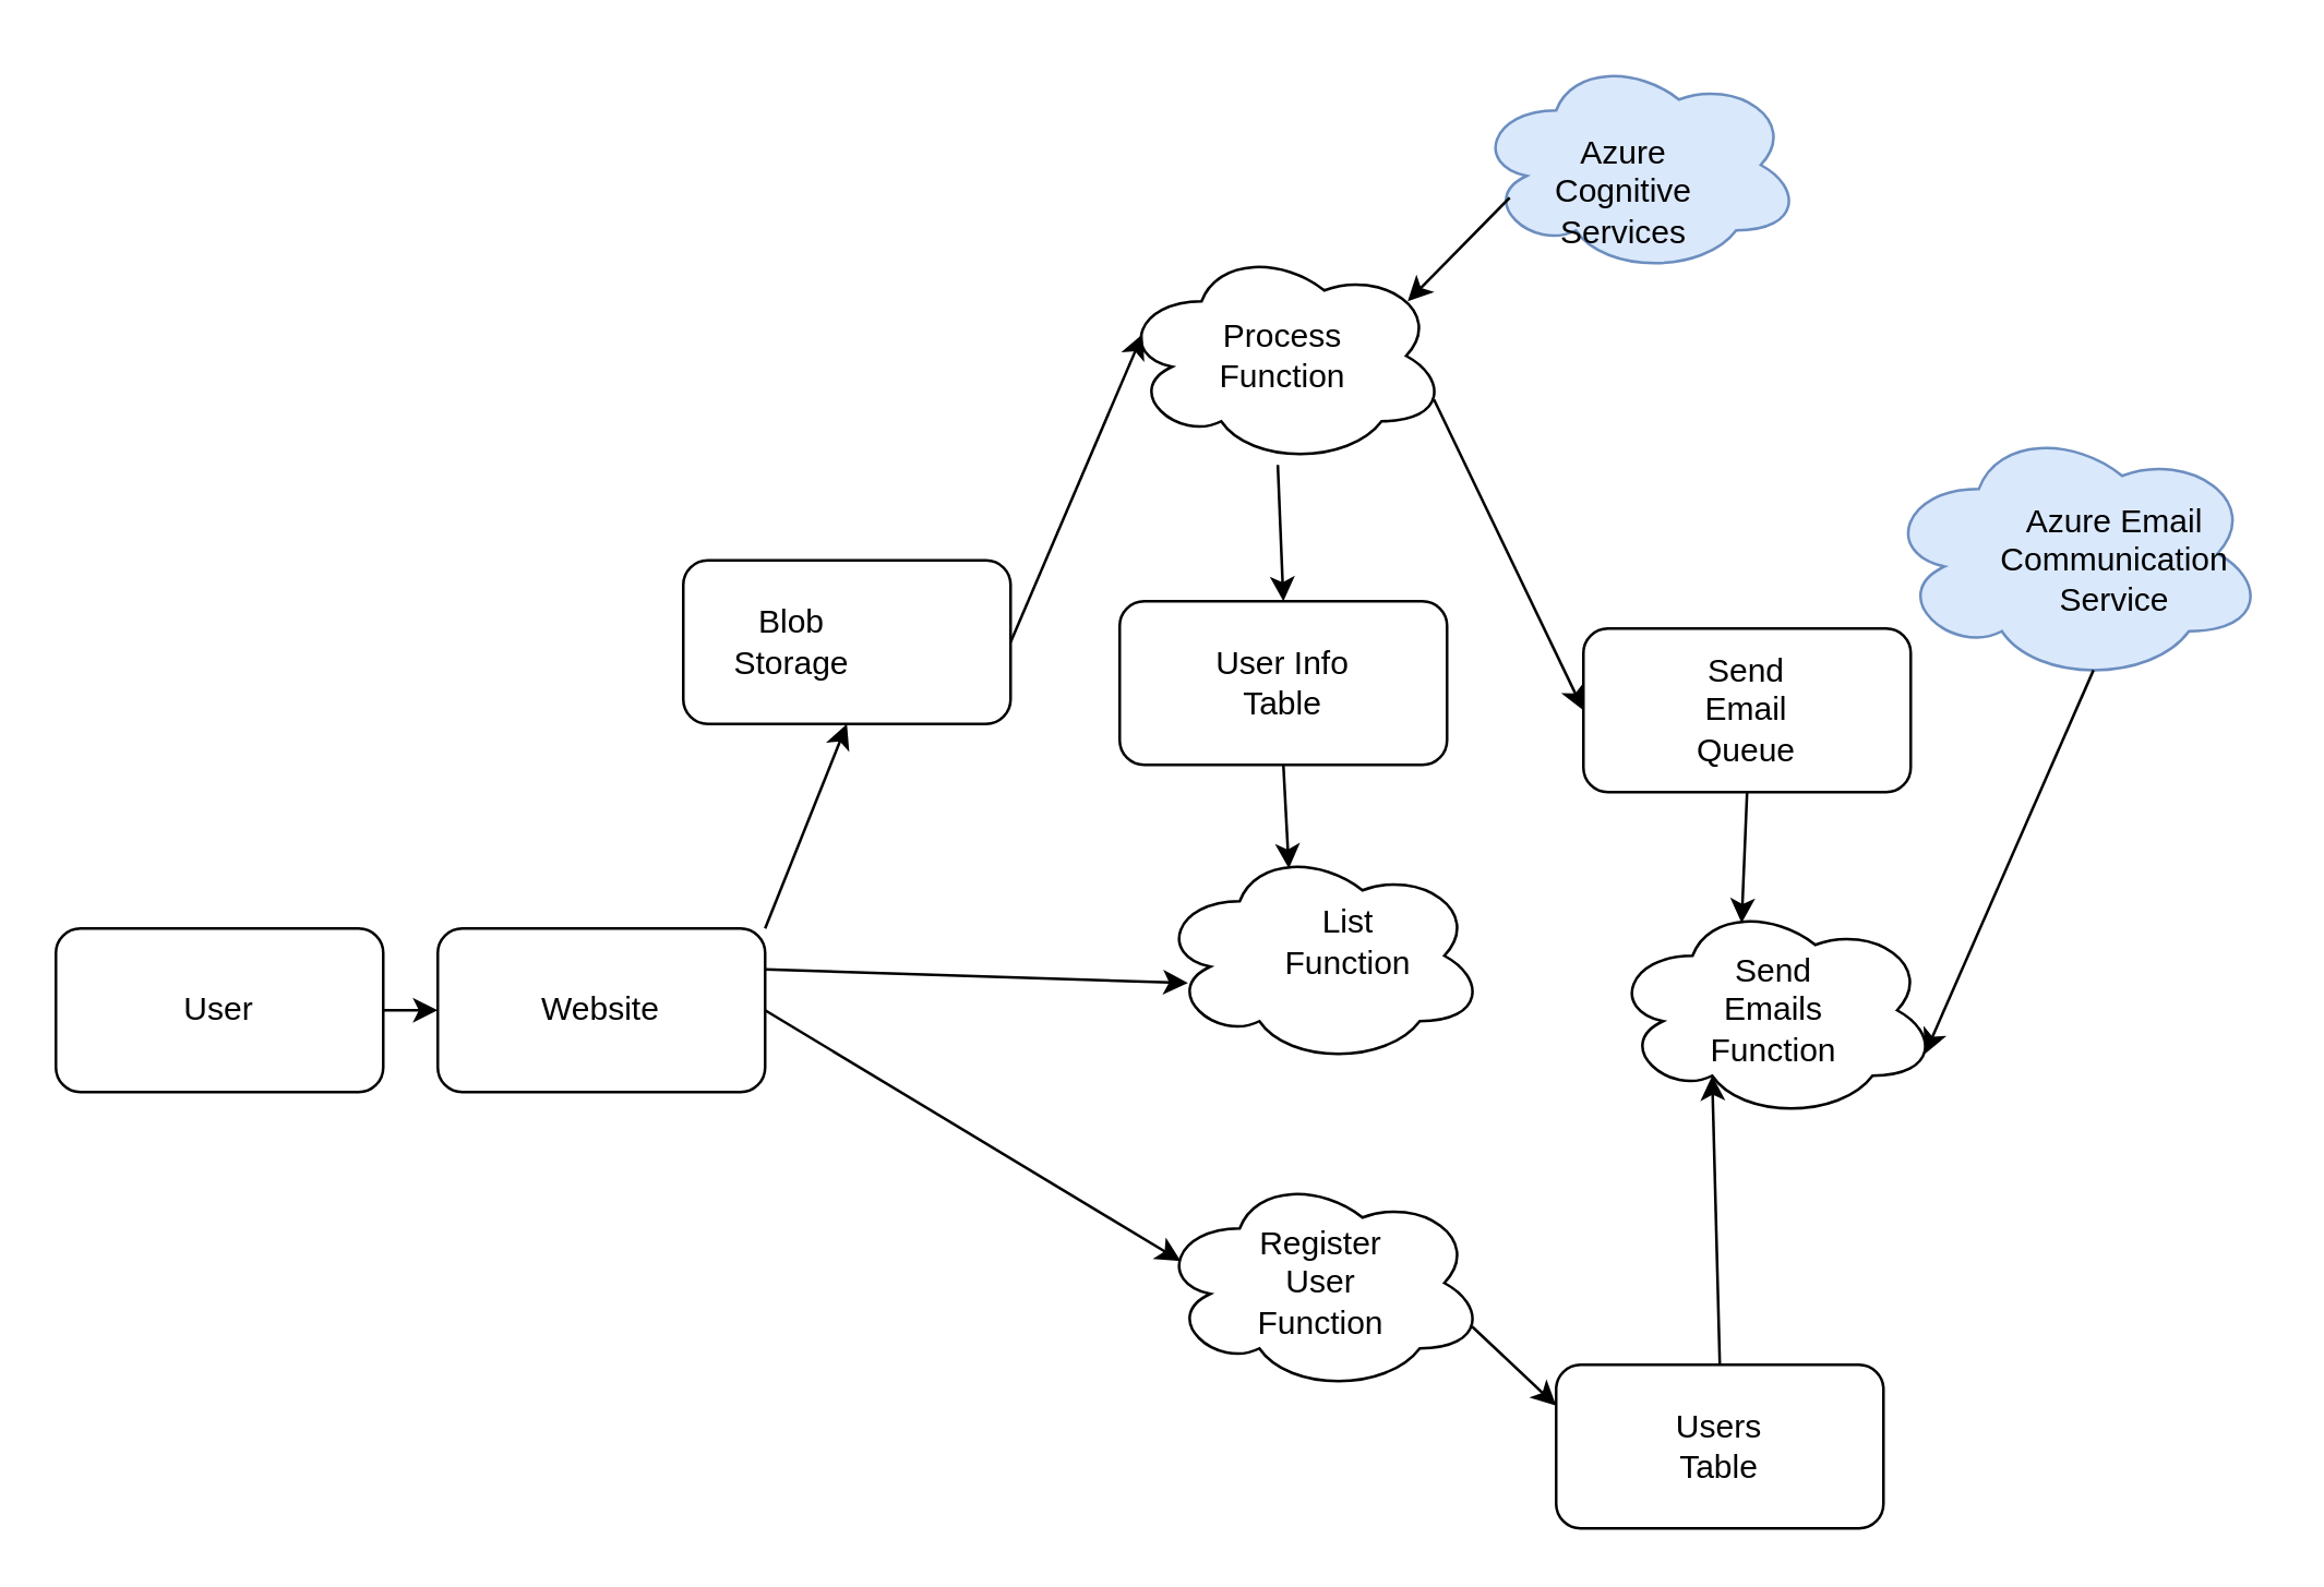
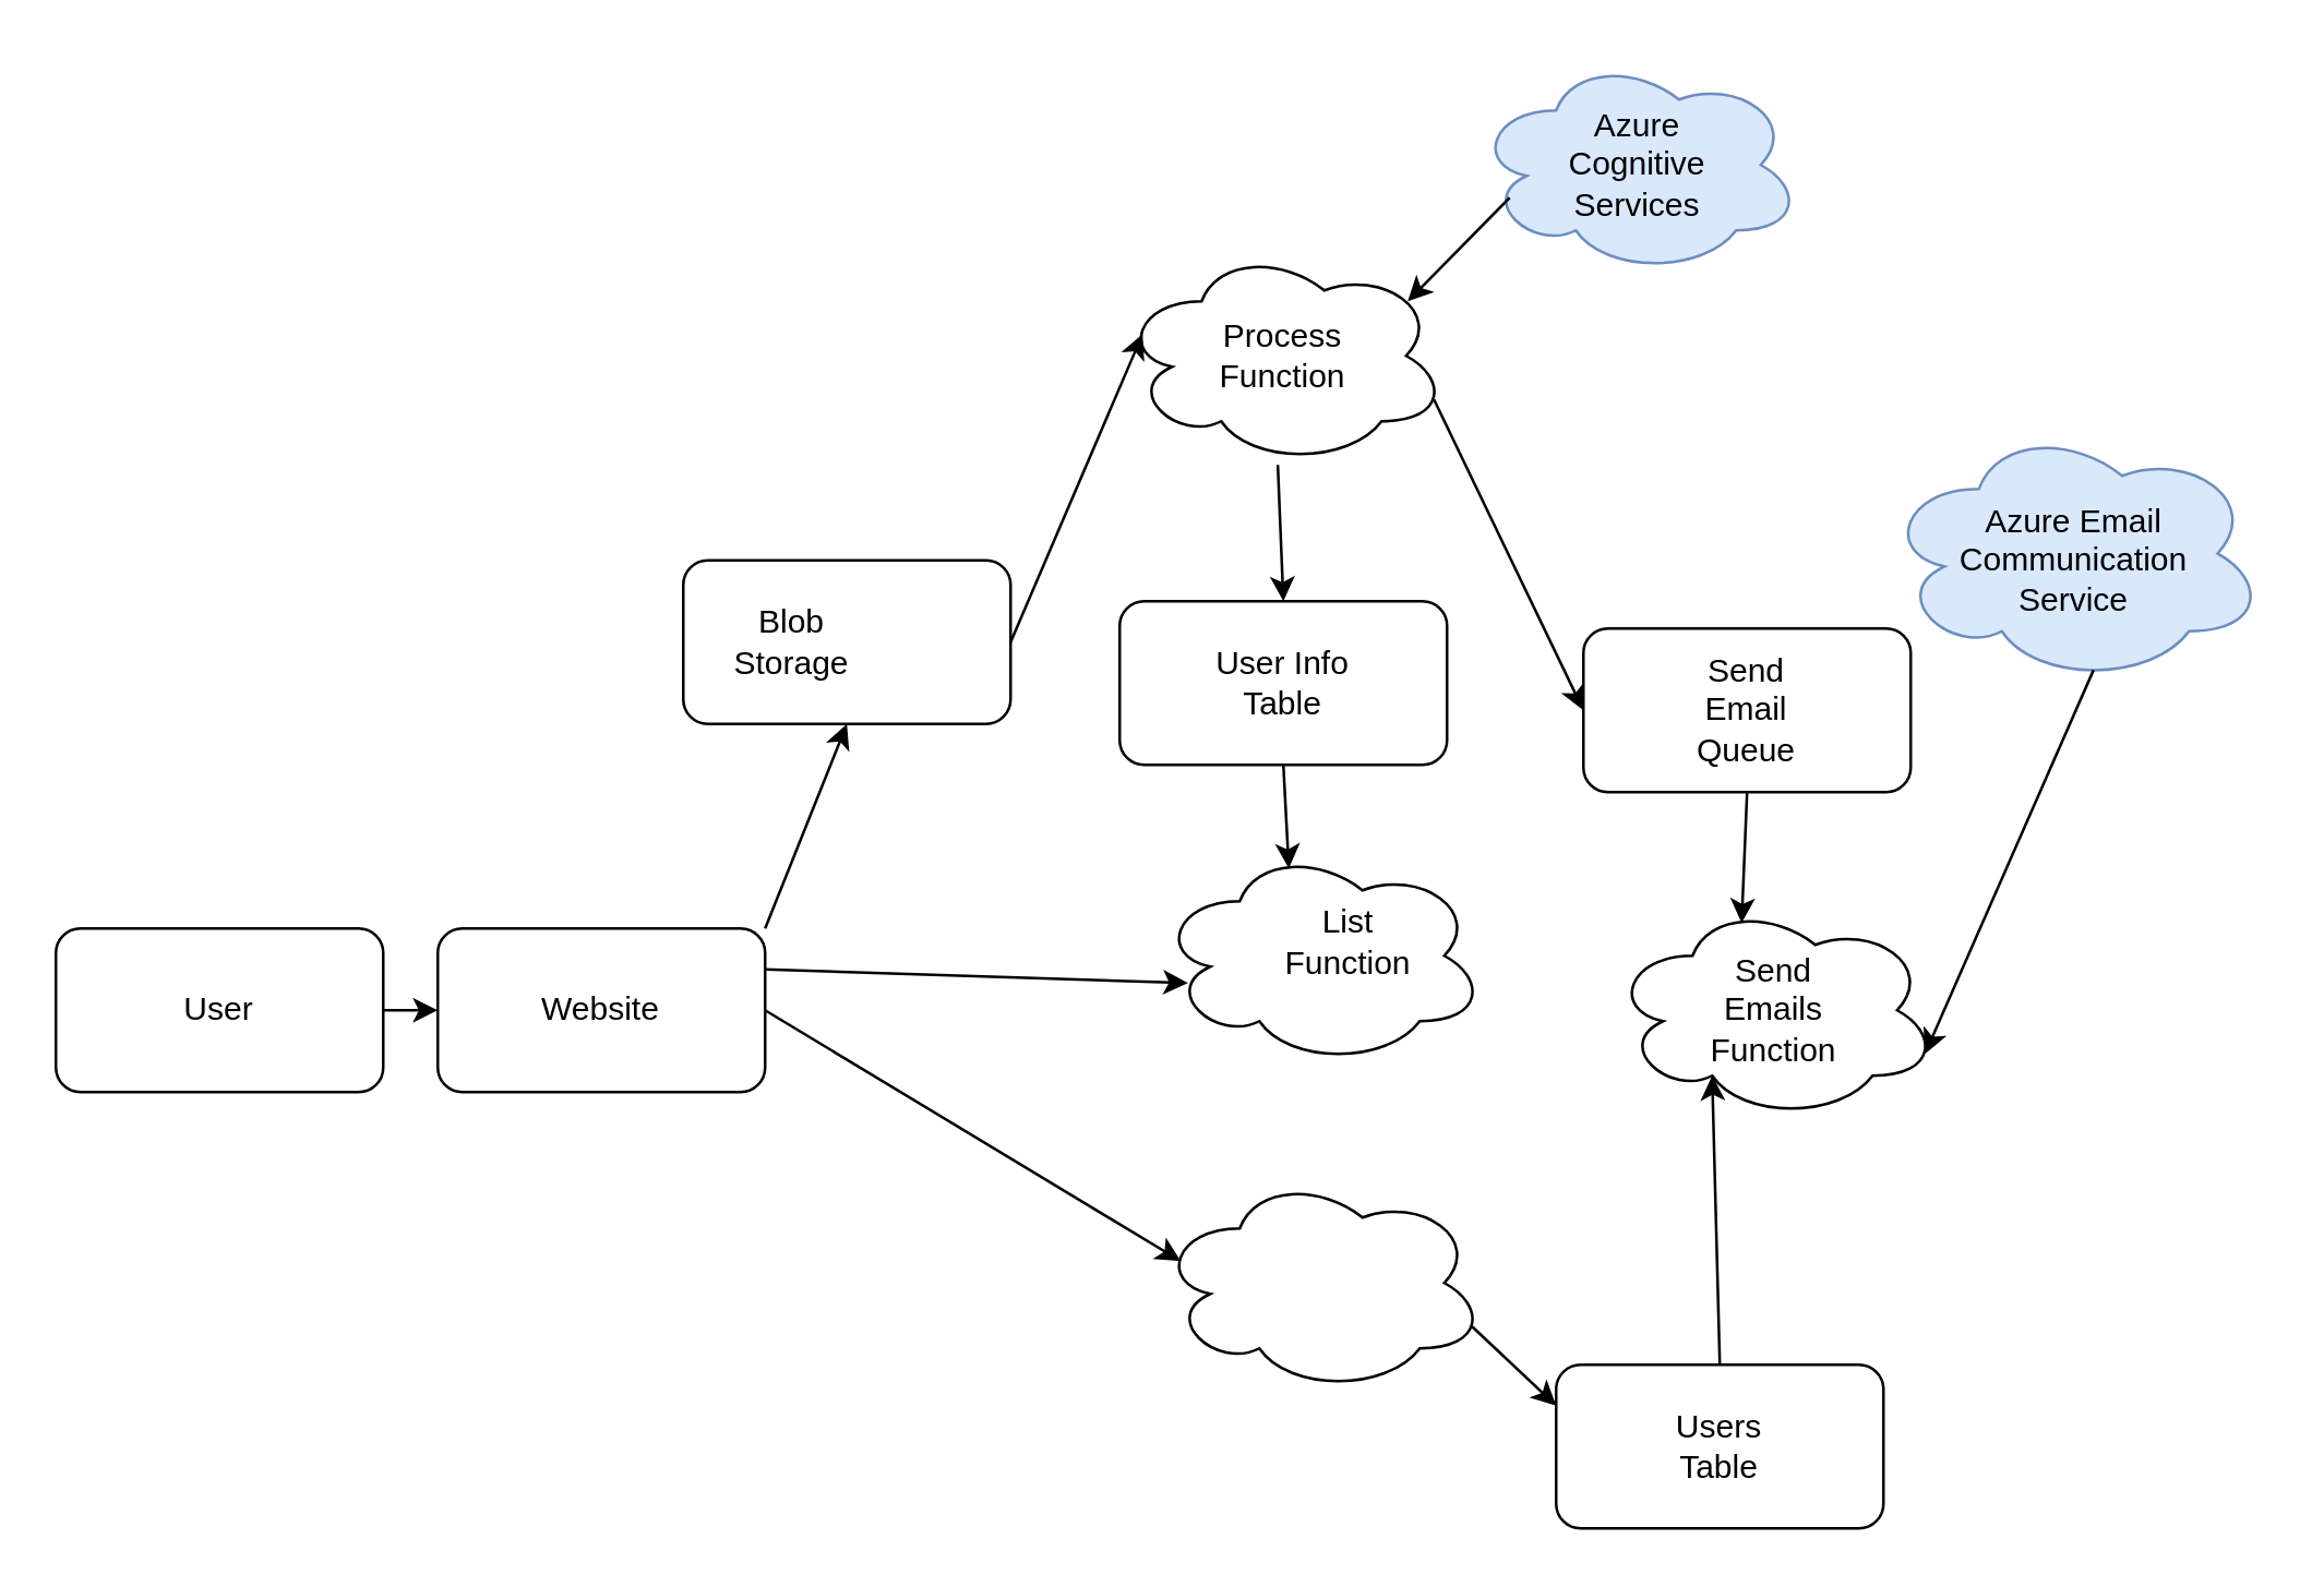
  <mxCell id="0" />
  <mxCell id="1" parent="0" />
  <mxCell id="2" value="" style="rounded=1;whiteSpace=wrap;html=1;" vertex="1" parent="1"><mxGeometry x="20" y="340" width="120" height="60" as="geometry" /></mxCell>
  <mxCell id="3" value="User" style="text;html=1;strokeColor=none;fillColor=none;align=center;verticalAlign=middle;whiteSpace=wrap;rounded=0;" vertex="1" parent="1"><mxGeometry x="50" y="355" width="60" height="30" as="geometry" /></mxCell>
  <mxCell id="4" value="" style="rounded=1;whiteSpace=wrap;html=1;" vertex="1" parent="1"><mxGeometry x="160" y="340" width="120" height="60" as="geometry" /></mxCell>
  <mxCell id="5" value="Website" style="text;html=1;strokeColor=none;fillColor=none;align=center;verticalAlign=middle;whiteSpace=wrap;rounded=0;" vertex="1" parent="1"><mxGeometry x="190" y="355" width="60" height="30" as="geometry" /></mxCell>
  <mxCell id="6" value="" style="rounded=1;whiteSpace=wrap;html=1;" vertex="1" parent="1"><mxGeometry x="250" y="205" width="120" height="60" as="geometry" /></mxCell>
  <mxCell id="7" value="Blob Storage" style="text;html=1;strokeColor=none;fillColor=none;align=center;verticalAlign=middle;whiteSpace=wrap;rounded=0;" vertex="1" parent="1"><mxGeometry x="260" y="220" width="60" height="30" as="geometry" /></mxCell>
  <mxCell id="8" value="" style="ellipse;shape=cloud;whiteSpace=wrap;html=1;" vertex="1" parent="1"><mxGeometry x="410" y="90" width="120" height="80" as="geometry" /></mxCell>
  <mxCell id="9" value="Process Function" style="text;html=1;strokeColor=none;fillColor=none;align=center;verticalAlign=middle;whiteSpace=wrap;rounded=0;" vertex="1" parent="1"><mxGeometry x="440" y="115" width="60" height="30" as="geometry" /></mxCell>
  <mxCell id="10" value="" style="ellipse;shape=cloud;whiteSpace=wrap;html=1;" vertex="1" parent="1"><mxGeometry x="424" y="430" width="120" height="80" as="geometry" /></mxCell>
- <mxCell id="11" value="Register &lt;br&gt;User&lt;br&gt;Function" style="text;html=1;strokeColor=none;fillColor=none;align=center;verticalAlign=middle;whiteSpace=wrap;rounded=0;" vertex="1" parent="1"><mxGeometry x="454" y="455" width="60" height="30" as="geometry" /></mxCell>
  <mxCell id="12" value="" style="ellipse;shape=cloud;whiteSpace=wrap;html=1;" vertex="1" parent="1"><mxGeometry x="424" y="310" width="120" height="80" as="geometry" /></mxCell>
  <mxCell id="13" value="List Function" style="text;html=1;strokeColor=none;fillColor=none;align=center;verticalAlign=middle;whiteSpace=wrap;rounded=0;" vertex="1" parent="1"><mxGeometry x="464" y="330" width="60" height="30" as="geometry" /></mxCell>
  <mxCell id="14" value="" style="ellipse;shape=cloud;whiteSpace=wrap;html=1;" vertex="1" parent="1"><mxGeometry x="590" y="330" width="120" height="80" as="geometry" /></mxCell>
  <mxCell id="15" value="Send Emails&lt;br&gt;Function" style="text;html=1;strokeColor=none;fillColor=none;align=center;verticalAlign=middle;whiteSpace=wrap;rounded=0;" vertex="1" parent="1"><mxGeometry x="620" y="355" width="60" height="30" as="geometry" /></mxCell>
  <mxCell id="16" value="" style="rounded=1;whiteSpace=wrap;html=1;" vertex="1" parent="1"><mxGeometry x="410" y="220" width="120" height="60" as="geometry" /></mxCell>
  <mxCell id="17" value="User Info Table" style="text;html=1;strokeColor=none;fillColor=none;align=center;verticalAlign=middle;whiteSpace=wrap;rounded=0;" vertex="1" parent="1"><mxGeometry x="440" y="235" width="60" height="30" as="geometry" /></mxCell>
  <mxCell id="18" value="" style="rounded=1;whiteSpace=wrap;html=1;" vertex="1" parent="1"><mxGeometry x="570" y="500" width="120" height="60" as="geometry" /></mxCell>
  <mxCell id="19" value="Users Table" style="text;html=1;strokeColor=none;fillColor=none;align=center;verticalAlign=middle;whiteSpace=wrap;rounded=0;" vertex="1" parent="1"><mxGeometry x="600" y="515" width="60" height="30" as="geometry" /></mxCell>
  <mxCell id="20" value="" style="rounded=1;whiteSpace=wrap;html=1;" vertex="1" parent="1"><mxGeometry x="580" y="230" width="120" height="60" as="geometry" /></mxCell>
  <mxCell id="21" value="Send Email Queue" style="text;html=1;strokeColor=none;fillColor=none;align=center;verticalAlign=middle;whiteSpace=wrap;rounded=0;" vertex="1" parent="1"><mxGeometry x="610" y="245" width="60" height="30" as="geometry" /></mxCell>
  <mxCell id="22" value="" style="endArrow=classic;html=1;rounded=0;exitX=1;exitY=0;exitDx=0;exitDy=0;entryX=0.5;entryY=1;entryDx=0;entryDy=0;" edge="1" parent="1" source="4" target="6"><mxGeometry width="50" height="50" relative="1" as="geometry"><mxPoint x="400" y="390" as="sourcePoint" /><mxPoint x="450" y="340" as="targetPoint" /></mxGeometry></mxCell>
  <mxCell id="23" value="" style="endArrow=classic;html=1;rounded=0;exitX=1;exitY=0.25;exitDx=0;exitDy=0;entryX=0.092;entryY=0.625;entryDx=0;entryDy=0;entryPerimeter=0;" edge="1" parent="1" source="4" target="12"><mxGeometry width="50" height="50" relative="1" as="geometry"><mxPoint x="400" y="390" as="sourcePoint" /><mxPoint x="450" y="340" as="targetPoint" /></mxGeometry></mxCell>
  <mxCell id="24" value="" style="endArrow=classic;html=1;rounded=0;exitX=1;exitY=0.5;exitDx=0;exitDy=0;entryX=0.07;entryY=0.4;entryDx=0;entryDy=0;entryPerimeter=0;" edge="1" parent="1" source="4" target="10"><mxGeometry width="50" height="50" relative="1" as="geometry"><mxPoint x="400" y="390" as="sourcePoint" /><mxPoint x="450" y="340" as="targetPoint" /></mxGeometry></mxCell>
  <mxCell id="25" value="" style="endArrow=classic;html=1;rounded=0;exitX=1;exitY=0.5;exitDx=0;exitDy=0;entryX=0.07;entryY=0.4;entryDx=0;entryDy=0;entryPerimeter=0;" edge="1" parent="1" source="6" target="8"><mxGeometry width="50" height="50" relative="1" as="geometry"><mxPoint x="400" y="390" as="sourcePoint" /><mxPoint x="450" y="340" as="targetPoint" /></mxGeometry></mxCell>
  <mxCell id="26" value="" style="endArrow=classic;html=1;rounded=0;exitX=0.96;exitY=0.7;exitDx=0;exitDy=0;exitPerimeter=0;entryX=0;entryY=0.5;entryDx=0;entryDy=0;" edge="1" parent="1" source="8" target="20"><mxGeometry width="50" height="50" relative="1" as="geometry"><mxPoint x="400" y="390" as="sourcePoint" /><mxPoint x="450" y="340" as="targetPoint" /></mxGeometry></mxCell>
  <mxCell id="27" value="" style="endArrow=classic;html=1;rounded=0;exitX=0.5;exitY=1;exitDx=0;exitDy=0;entryX=0.4;entryY=0.1;entryDx=0;entryDy=0;entryPerimeter=0;" edge="1" parent="1" source="20" target="14"><mxGeometry width="50" height="50" relative="1" as="geometry"><mxPoint x="400" y="390" as="sourcePoint" /><mxPoint x="450" y="340" as="targetPoint" /></mxGeometry></mxCell>
  <mxCell id="28" value="" style="endArrow=classic;html=1;rounded=0;exitX=0.96;exitY=0.7;exitDx=0;exitDy=0;exitPerimeter=0;entryX=0;entryY=0.25;entryDx=0;entryDy=0;" edge="1" parent="1" source="10" target="18"><mxGeometry width="50" height="50" relative="1" as="geometry"><mxPoint x="400" y="390" as="sourcePoint" /><mxPoint x="450" y="340" as="targetPoint" /></mxGeometry></mxCell>
  <mxCell id="29" value="" style="endArrow=classic;html=1;rounded=0;exitX=0.5;exitY=0;exitDx=0;exitDy=0;entryX=0.31;entryY=0.8;entryDx=0;entryDy=0;entryPerimeter=0;" edge="1" parent="1" source="18" target="14"><mxGeometry width="50" height="50" relative="1" as="geometry"><mxPoint x="400" y="390" as="sourcePoint" /><mxPoint x="450" y="340" as="targetPoint" /></mxGeometry></mxCell>
  <mxCell id="30" value="" style="endArrow=classic;html=1;rounded=0;exitX=0.483;exitY=1;exitDx=0;exitDy=0;exitPerimeter=0;entryX=0.5;entryY=0;entryDx=0;entryDy=0;" edge="1" parent="1" source="8" target="16"><mxGeometry width="50" height="50" relative="1" as="geometry"><mxPoint x="400" y="390" as="sourcePoint" /><mxPoint x="450" y="340" as="targetPoint" /></mxGeometry></mxCell>
  <mxCell id="31" value="" style="endArrow=classic;html=1;rounded=0;exitX=0.5;exitY=1;exitDx=0;exitDy=0;entryX=0.4;entryY=0.1;entryDx=0;entryDy=0;entryPerimeter=0;" edge="1" parent="1" source="16" target="12"><mxGeometry width="50" height="50" relative="1" as="geometry"><mxPoint x="400" y="390" as="sourcePoint" /><mxPoint x="450" y="340" as="targetPoint" /></mxGeometry></mxCell>
  <mxCell id="32" value="" style="endArrow=classic;html=1;rounded=0;exitX=1;exitY=0.5;exitDx=0;exitDy=0;entryX=0;entryY=0.5;entryDx=0;entryDy=0;" edge="1" parent="1" source="2" target="4"><mxGeometry width="50" height="50" relative="1" as="geometry"><mxPoint x="400" y="390" as="sourcePoint" /><mxPoint x="450" y="340" as="targetPoint" /></mxGeometry></mxCell>
  <mxCell id="33" value="" style="ellipse;shape=cloud;whiteSpace=wrap;html=1;fillColor=#dae8fc;strokeColor=#6c8ebf;" vertex="1" parent="1"><mxGeometry x="540" y="20" width="120" height="80" as="geometry" /></mxCell>
- <mxCell id="34" value="Azure Cognitive Services" style="text;html=1;strokeColor=none;fillColor=none;align=center;verticalAlign=middle;whiteSpace=wrap;rounded=0;" vertex="1" parent="1"><mxGeometry x="565" y="55" width="60" height="30" as="geometry" /></mxCell>
+ <mxCell id="34" value="Azure Cognitive Services" style="text;html=1;strokeColor=none;fillColor=none;align=center;verticalAlign=middle;whiteSpace=wrap;rounded=0;" vertex="1" parent="1"><mxGeometry x="570" y="45" width="60" height="30" as="geometry" /></mxCell>
  <mxCell id="35" value="" style="ellipse;shape=cloud;whiteSpace=wrap;html=1;fillColor=#dae8fc;strokeColor=#6c8ebf;" vertex="1" parent="1"><mxGeometry x="690" y="155" width="140" height="95" as="geometry" /></mxCell>
- <mxCell id="36" value="Azure Email Communication Service" style="text;html=1;strokeColor=none;fillColor=none;align=center;verticalAlign=middle;whiteSpace=wrap;rounded=0;" vertex="1" parent="1"><mxGeometry x="745" y="190" width="60" height="30" as="geometry" /></mxCell>
+ <mxCell id="36" value="Azure Email Communication Service" style="text;html=1;strokeColor=none;fillColor=none;align=center;verticalAlign=middle;whiteSpace=wrap;rounded=0;" vertex="1" parent="1"><mxGeometry x="730" y="190" width="60" height="30" as="geometry" /></mxCell>
  <mxCell id="37" value="" style="endArrow=classic;html=1;rounded=0;exitX=0.108;exitY=0.65;exitDx=0;exitDy=0;exitPerimeter=0;entryX=0.88;entryY=0.25;entryDx=0;entryDy=0;entryPerimeter=0;" edge="1" parent="1" source="33" target="8"><mxGeometry width="50" height="50" relative="1" as="geometry"><mxPoint x="410" y="310" as="sourcePoint" /><mxPoint x="460" y="260" as="targetPoint" /></mxGeometry></mxCell>
  <mxCell id="38" value="" style="endArrow=classic;html=1;rounded=0;exitX=0.55;exitY=0.95;exitDx=0;exitDy=0;exitPerimeter=0;entryX=0.96;entryY=0.7;entryDx=0;entryDy=0;entryPerimeter=0;" edge="1" parent="1" source="35" target="14"><mxGeometry width="50" height="50" relative="1" as="geometry"><mxPoint x="410" y="310" as="sourcePoint" /><mxPoint x="460" y="260" as="targetPoint" /></mxGeometry></mxCell>
